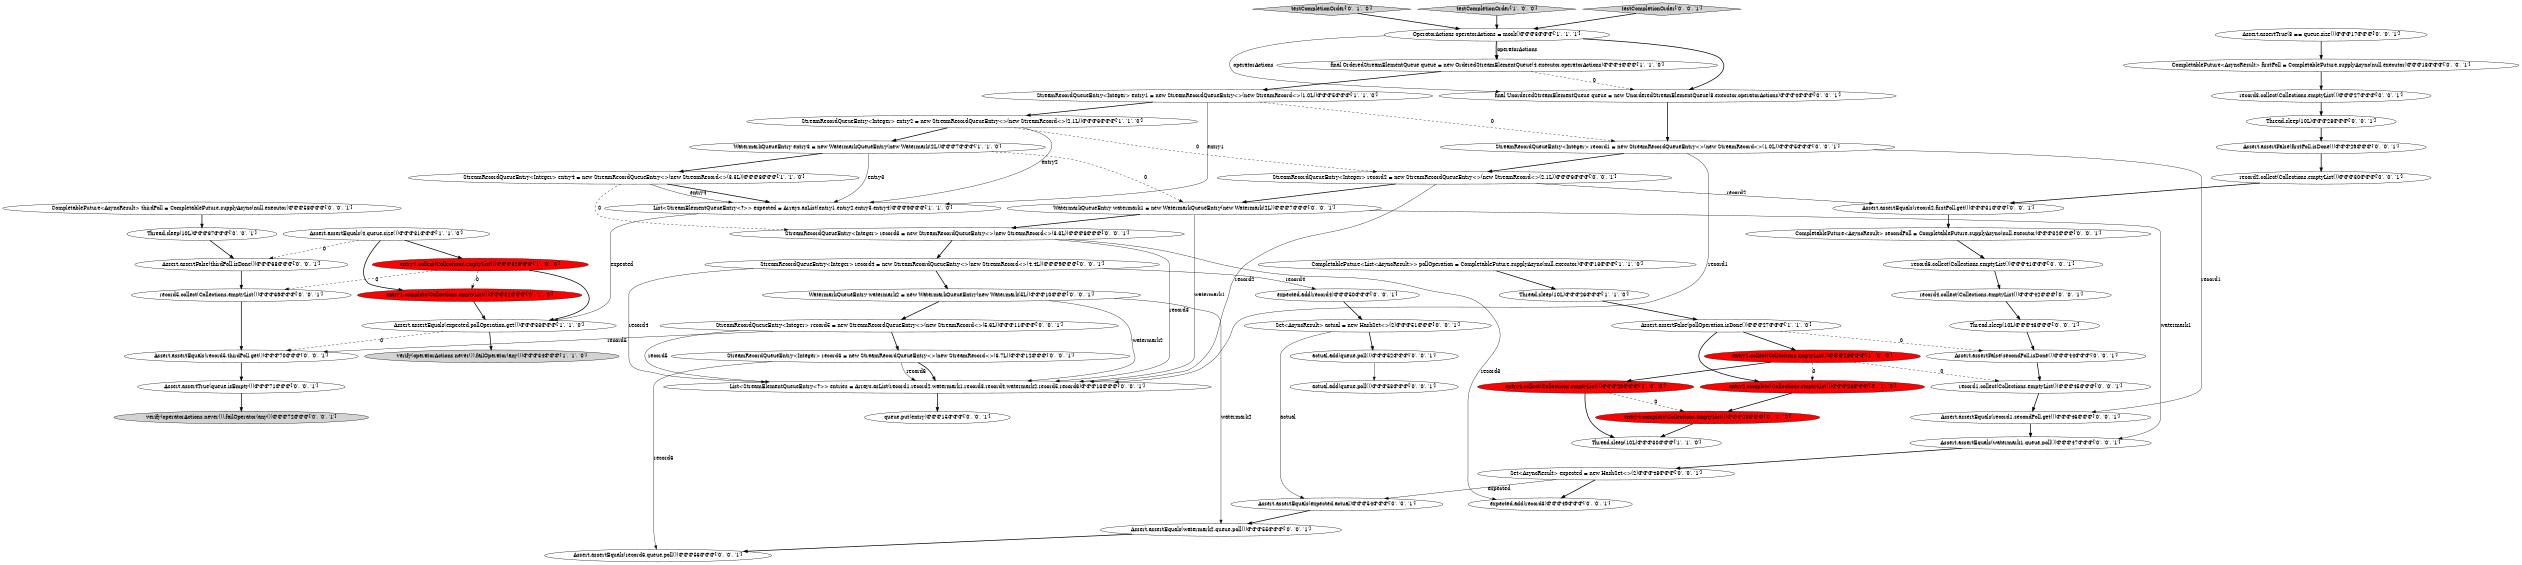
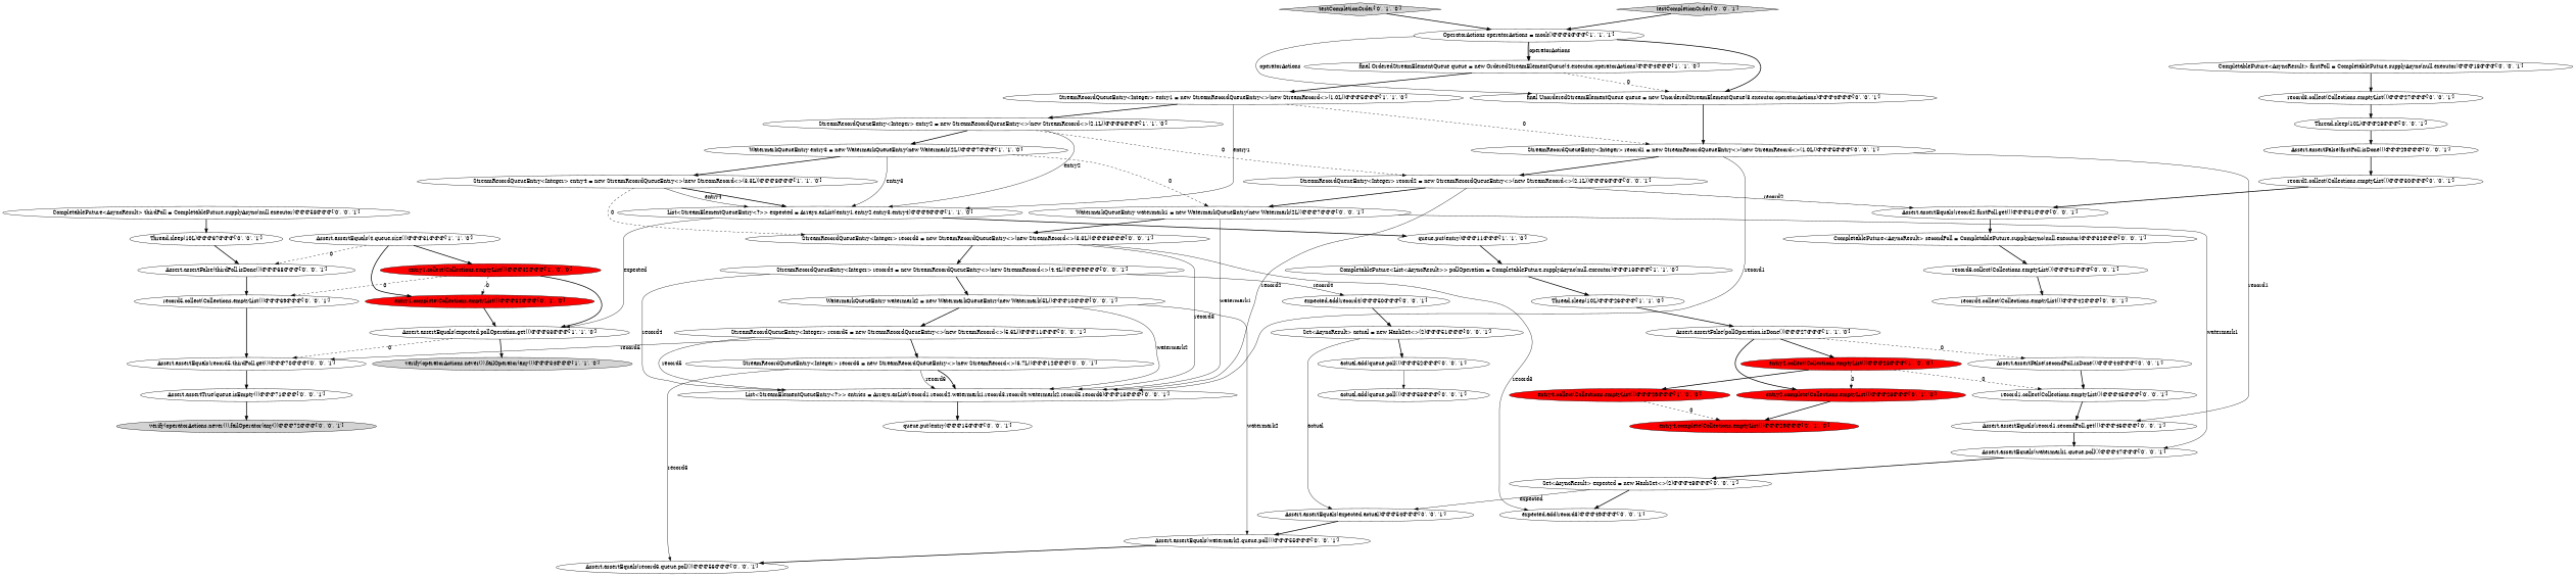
  digraph {
    node [fillcolor=white shape=ellipse style=filled]
    edge [style=bold]
    n1 [label="record6.collect(Collections.emptyList())@@@41@@@['0', '0', '1']"]
    n2 [label="record4.collect(Collections.emptyList())@@@42@@@['0', '0', '1']"]
-   n3 [label="Thread.sleep(10L)@@@43@@@['0', '0', '1']"]
    n4 [label="CompletableFuture<AsyncResult> thirdPoll = CompletableFuture.supplyAsync(null,executor)@@@58@@@['0', '0', '1']"]
    n5 [label="Thread.sleep(10L)@@@67@@@['0', '0', '1']"]
-   n6 [label="Thread.sleep(10L)@@@30@@@['1', '1', '0']"]
    n7 [label="Assert.assertEquals(4,queue.size())@@@31@@@['1', '1', '0']"]
    n8 [label="Assert.assertFalse(thirdPoll.isDone())@@@68@@@['0', '0', '1']"]
    n9 [fillcolor=red label="entry1.collect(Collections.emptyList())@@@32@@@['1', '0', '0']"]
    n10 [fillcolor=red label="entry1.complete(Collections.emptyList())@@@32@@@['0', '1', '0']"]
    n11 [label="Assert.assertFalse(secondPoll.isDone())@@@44@@@['0', '0', '1']"]
    n12 [label="OperatorActions operatorActions = mock()@@@3@@@['1', '1', '1']"]
    n13 [label="final OrderedStreamElementQueue queue = new OrderedStreamElementQueue(4,executor,operatorActions)@@@4@@@['1', '1', '0']"]
    n14 [label="final UnorderedStreamElementQueue queue = new UnorderedStreamElementQueue(8,executor,operatorActions)@@@4@@@['0', '0', '1']"]
    n15 [label="StreamRecordQueueEntry<Integer> entry1 = new StreamRecordQueueEntry<>(new StreamRecord<>(1,0L))@@@5@@@['1', '1', '0']"]
    n16 [label="StreamRecordQueueEntry<Integer> record1 = new StreamRecordQueueEntry<>(new StreamRecord<>(1,0L))@@@5@@@['0', '0', '1']"]
    n17 [label="StreamRecordQueueEntry<Integer> record5 = new StreamRecordQueueEntry<>(new StreamRecord<>(5,6L))@@@11@@@['0', '0', '1']"]
    n18 [label="List<StreamElementQueueEntry<?>> entries = Arrays.asList(record1,record2,watermark1,record3,record4,watermark2,record5,record6)@@@13@@@['0', '0', '1']"]
    n19 [label="Assert.assertEquals(record5,thirdPoll.get())@@@70@@@['0', '0', '1']"]
    n20 [label="StreamRecordQueueEntry<Integer> record6 = new StreamRecordQueueEntry<>(new StreamRecord<>(6,7L))@@@12@@@['0', '0', '1']"]
    n21 [label="queue.put(entry)@@@15@@@['0', '0', '1']"]
    n22 [label="Assert.assertTrue(queue.isEmpty())@@@71@@@['0', '0', '1']"]
    n23 [label="Assert.assertEquals(record6,queue.poll())@@@56@@@['0', '0', '1']"]
    n24 [label="record5.collect(Collections.emptyList())@@@69@@@['0', '0', '1']"]
    n25 [label="CompletableFuture<AsyncResult> firstPoll = CompletableFuture.supplyAsync(null,executor)@@@18@@@['0', '0', '1']"]
    n26 [label="record3.collect(Collections.emptyList())@@@27@@@['0', '0', '1']"]
    n27 [label="Thread.sleep(10L)@@@28@@@['0', '0', '1']"]
    n28 [fillcolor=red label="entry2.complete(Collections.emptyList())@@@28@@@['0', '1', '0']"]
    n29 [fillcolor=red label="entry4.complete(Collections.emptyList())@@@29@@@['0', '1', '0']"]
    n30 [label="actual.add(queue.poll())@@@52@@@['0', '0', '1']"]
    n31 [label="actual.add(queue.poll())@@@53@@@['0', '0', '1']"]
    n32 [label="Assert.assertEquals(expected,pollOperation.get())@@@33@@@['1', '1', '0']"]
    n33 [fillcolor=lightgray label="verify(operatorActions,never()).failOperator(any())@@@34@@@['1', '1', '0']"]
    n34 [label="record1.collect(Collections.emptyList())@@@45@@@['0', '0', '1']"]
    n35 [label="Assert.assertEquals(record1,secondPoll.get())@@@46@@@['0', '0', '1']"]
    n36 [label="StreamRecordQueueEntry<Integer> record2 = new StreamRecordQueueEntry<>(new StreamRecord<>(2,1L))@@@6@@@['0', '0', '1']"]
    n37 [label="Assert.assertEquals(watermark1,queue.poll())@@@47@@@['0', '0', '1']"]
    n38 [label="WatermarkQueueEntry watermark1 = new WatermarkQueueEntry(new Watermark(2L))@@@7@@@['0', '0', '1']"]
    n39 [label="Assert.assertEquals(record2,firstPoll.get())@@@31@@@['0', '0', '1']"]
    n40 [label="StreamRecordQueueEntry<Integer> entry4 = new StreamRecordQueueEntry<>(new StreamRecord<>(3,3L))@@@8@@@['1', '1', '0']"]
    n41 [label="List<StreamElementQueueEntry<?>> expected = Arrays.asList(entry1,entry2,entry3,entry4)@@@9@@@['1', '1', '0']"]
    n42 [label="StreamRecordQueueEntry<Integer> record3 = new StreamRecordQueueEntry<>(new StreamRecord<>(3,3L))@@@8@@@['0', '0', '1']"]
+   n43 [label="queue.put(entry)@@@11@@@['1', '1', '0']"]
    n44 [label="StreamRecordQueueEntry<Integer> record4 = new StreamRecordQueueEntry<>(new StreamRecord<>(4,4L))@@@9@@@['0', '0', '1']"]
    n45 [label="expected.add(record3)@@@49@@@['0', '0', '1']"]
    n46 [label="WatermarkQueueEntry entry3 = new WatermarkQueueEntry(new Watermark(2L))@@@7@@@['1', '1', '0']"]
    n47 [label="Assert.assertEquals(watermark2,queue.poll())@@@55@@@['0', '0', '1']"]
    n48 [label="Assert.assertEquals(expected,actual)@@@54@@@['0', '0', '1']"]
    n49 [label="CompletableFuture<AsyncResult> secondPoll = CompletableFuture.supplyAsync(null,executor)@@@32@@@['0', '0', '1']"]
    n50 [fillcolor=lightgray label="testCompletionOrder['0', '1', '0']" shape=diamond]
    n51 [label="WatermarkQueueEntry watermark2 = new WatermarkQueueEntry(new Watermark(5L))@@@10@@@['0', '0', '1']"]
    n52 [label="expected.add(record4)@@@50@@@['0', '0', '1']"]
    n53 [label="Set<AsyncResult> actual = new HashSet<>(2)@@@51@@@['0', '0', '1']"]
    n54 [label="StreamRecordQueueEntry<Integer> entry2 = new StreamRecordQueueEntry<>(new StreamRecord<>(2,1L))@@@6@@@['1', '1', '0']"]
    n55 [label="CompletableFuture<List<AsyncResult>> pollOperation = CompletableFuture.supplyAsync(null,executor)@@@13@@@['1', '1', '0']"]
    n56 [label="Thread.sleep(10L)@@@26@@@['1', '1', '0']"]
    n57 [label="Assert.assertFalse(pollOperation.isDone())@@@27@@@['1', '1', '0']"]
    n58 [label="Assert.assertFalse(firstPoll.isDone())@@@29@@@['0', '0', '1']"]
    n59 [label="record2.collect(Collections.emptyList())@@@30@@@['0', '0', '1']"]
    n60 [fillcolor=lightgray label="verify(operatorActions,never()).failOperator(any())@@@72@@@['0', '0', '1']"]
    n61 [label="Set<AsyncResult> expected = new HashSet<>(2)@@@48@@@['0', '0', '1']"]
    n62 [fillcolor=red label="entry4.collect(Collections.emptyList())@@@29@@@['1', '0', '0']"]
-   n63 [label="Assert.assertTrue(8 == queue.size())@@@17@@@['0', '0', '1']"]
    n64 [fillcolor=red label="entry2.collect(Collections.emptyList())@@@28@@@['1', '0', '0']"]
-   n65 [fillcolor=lightgray label="testCompletionOrder['1', '0', '0']" shape=diamond]
    n66 [fillcolor=lightgray label="testCompletionOrder['0', '0', '1']" shape=diamond]
    n1 -> n2
-   n2 -> n3
-   n3 -> n11
    n4 -> n5
    n5 -> n8
    n7 -> n8 [label=0 style=dashed]
    n7 -> n9
    n7 -> n10
    n8 -> n24
    n9 -> n10 [label=0 style=dashed]
    n9 -> n24 [label=0 style=dashed]
    n9 -> n32
    n10 -> n32
    n11 -> n34
    n12 -> n13 [label=operatorActions style=solid]
    n12 -> n13
    n12 -> n14
    n12 -> n14 [label=operatorActions style=solid]
    n13 -> n14 [label=0 style=dashed]
    n13 -> n15
    n14 -> n16
    n15 -> n16 [label=0 style=dashed]
    n15 -> n41 [label=entry1 style=solid]
    n15 -> n54
    n16 -> n18 [label=record1 style=solid]
    n16 -> n35 [label=record1 style=solid]
    n16 -> n36
    n17 -> n18 [label=record5 style=solid]
    n17 -> n19 [label=record5 style=solid]
    n17 -> n20
    n18 -> n21
    n19 -> n22
    n20 -> n18
    n20 -> n18 [label=record6 style=solid]
    n20 -> n23 [label=record6 style=solid]
    n22 -> n60
    n24 -> n19
    n25 -> n26
    n26 -> n27
    n27 -> n58
    n28 -> n29
-   n29 -> n6
    n30 -> n31 [style=solid]
    n32 -> n19 [label=0 style=dashed]
    n32 -> n33
    n34 -> n35
    n35 -> n37
    n36 -> n18 [label=record2 style=solid]
    n36 -> n38
    n36 -> n39 [label=record2 style=solid]
    n37 -> n61
    n38 -> n18 [label=watermark1 style=solid]
    n38 -> n37 [label=watermark1 style=solid]
    n38 -> n42
    n39 -> n49
    n40 -> n41
    n40 -> n41 [label=entry4 style=solid]
    n40 -> n42 [label=0 style=dashed]
    n41 -> n32 [label=expected style=solid]
+   n41 -> n43
    n42 -> n18 [label=record3 style=solid]
    n42 -> n44
    n42 -> n45 [label=record3 style=solid]
+   n43 -> n55
    n44 -> n18 [label=record4 style=solid]
    n44 -> n51
    n44 -> n52 [label=record4 style=solid]
    n46 -> n38 [label=0 style=dashed]
    n46 -> n40
    n46 -> n41 [label=entry3 style=solid]
    n47 -> n23
    n48 -> n47
    n49 -> n1
    n50 -> n12
    n51 -> n17
    n51 -> n18 [label=watermark2 style=solid]
    n51 -> n47 [label=watermark2 style=solid]
    n52 -> n53
    n53 -> n30
    n53 -> n48 [label=actual style=solid]
    n54 -> n36 [label=0 style=dashed]
    n54 -> n41 [label=entry2 style=solid]
    n54 -> n46
    n55 -> n56
    n56 -> n57
    n57 -> n11 [label=0 style=dashed]
    n57 -> n28
    n57 -> n64
    n58 -> n59
    n59 -> n39
    n61 -> n45
    n61 -> n48 [label=expected style=solid]
-   n62 -> n6
    n62 -> n29 [label=0 style=dashed]
-   n63 -> n25
    n64 -> n28 [label=0 style=dashed]
    n64 -> n34 [label=0 style=dashed]
    n64 -> n62
-   n65 -> n12
    n66 -> n12
  }
